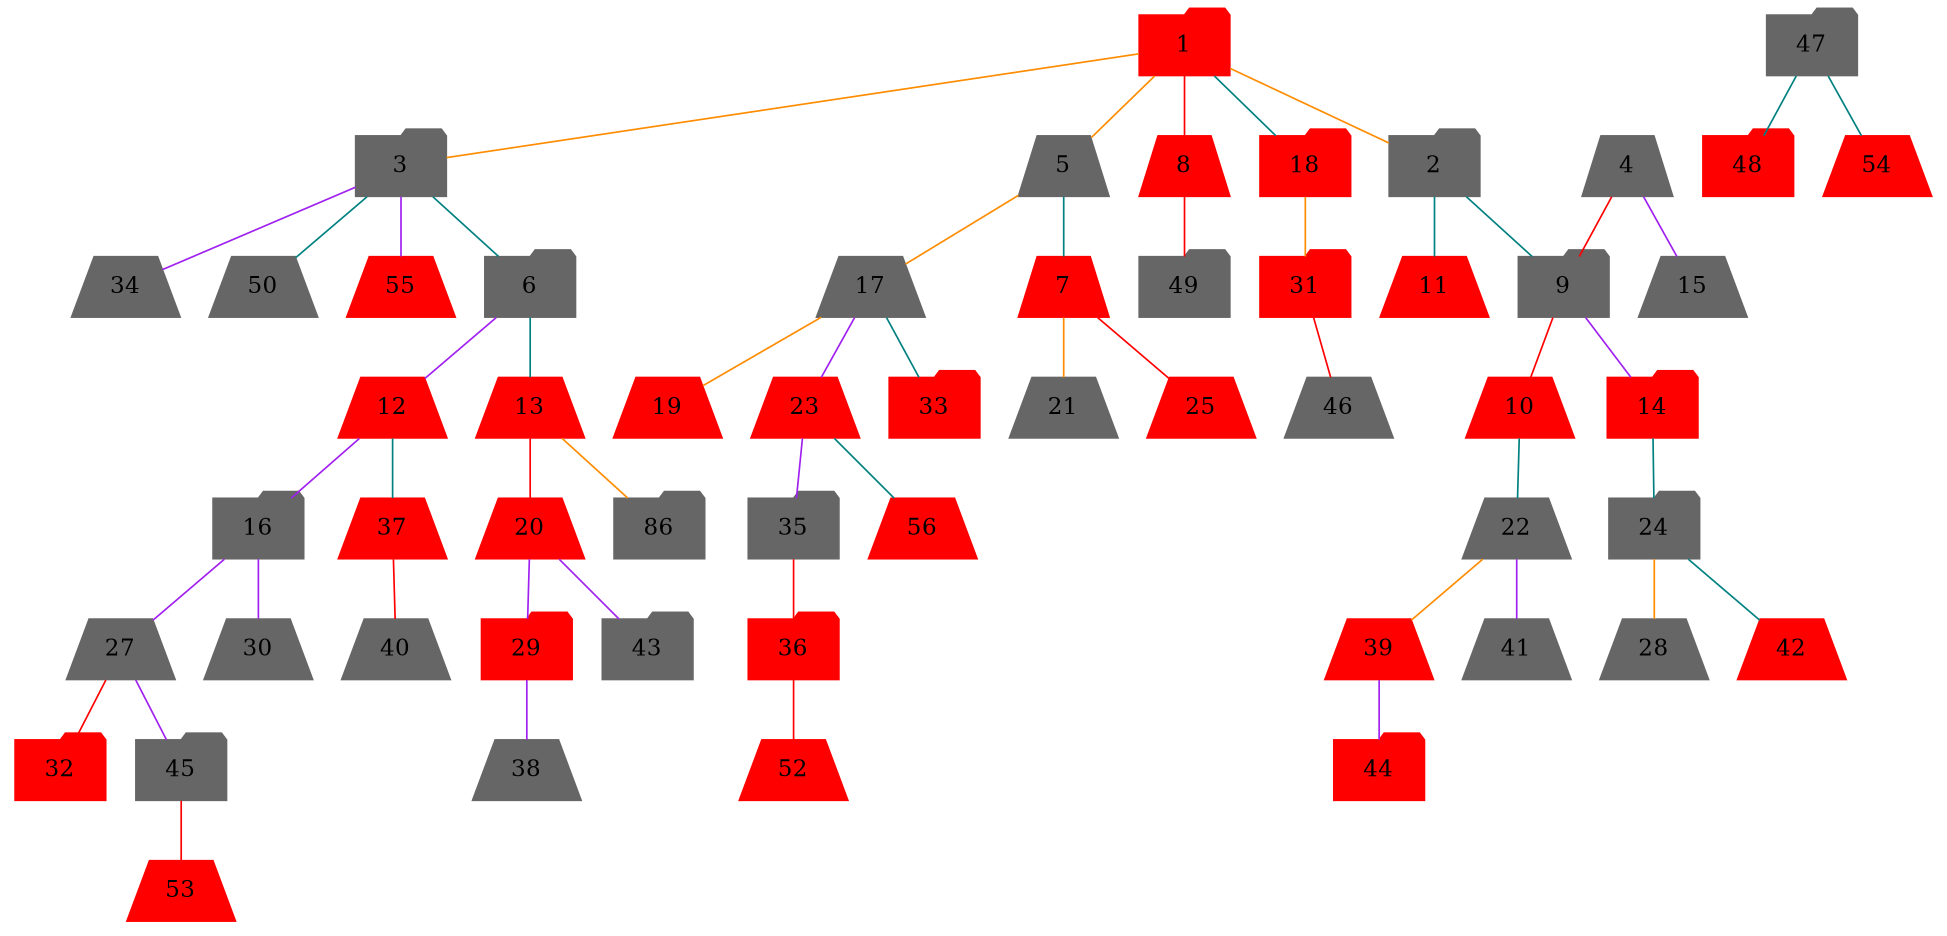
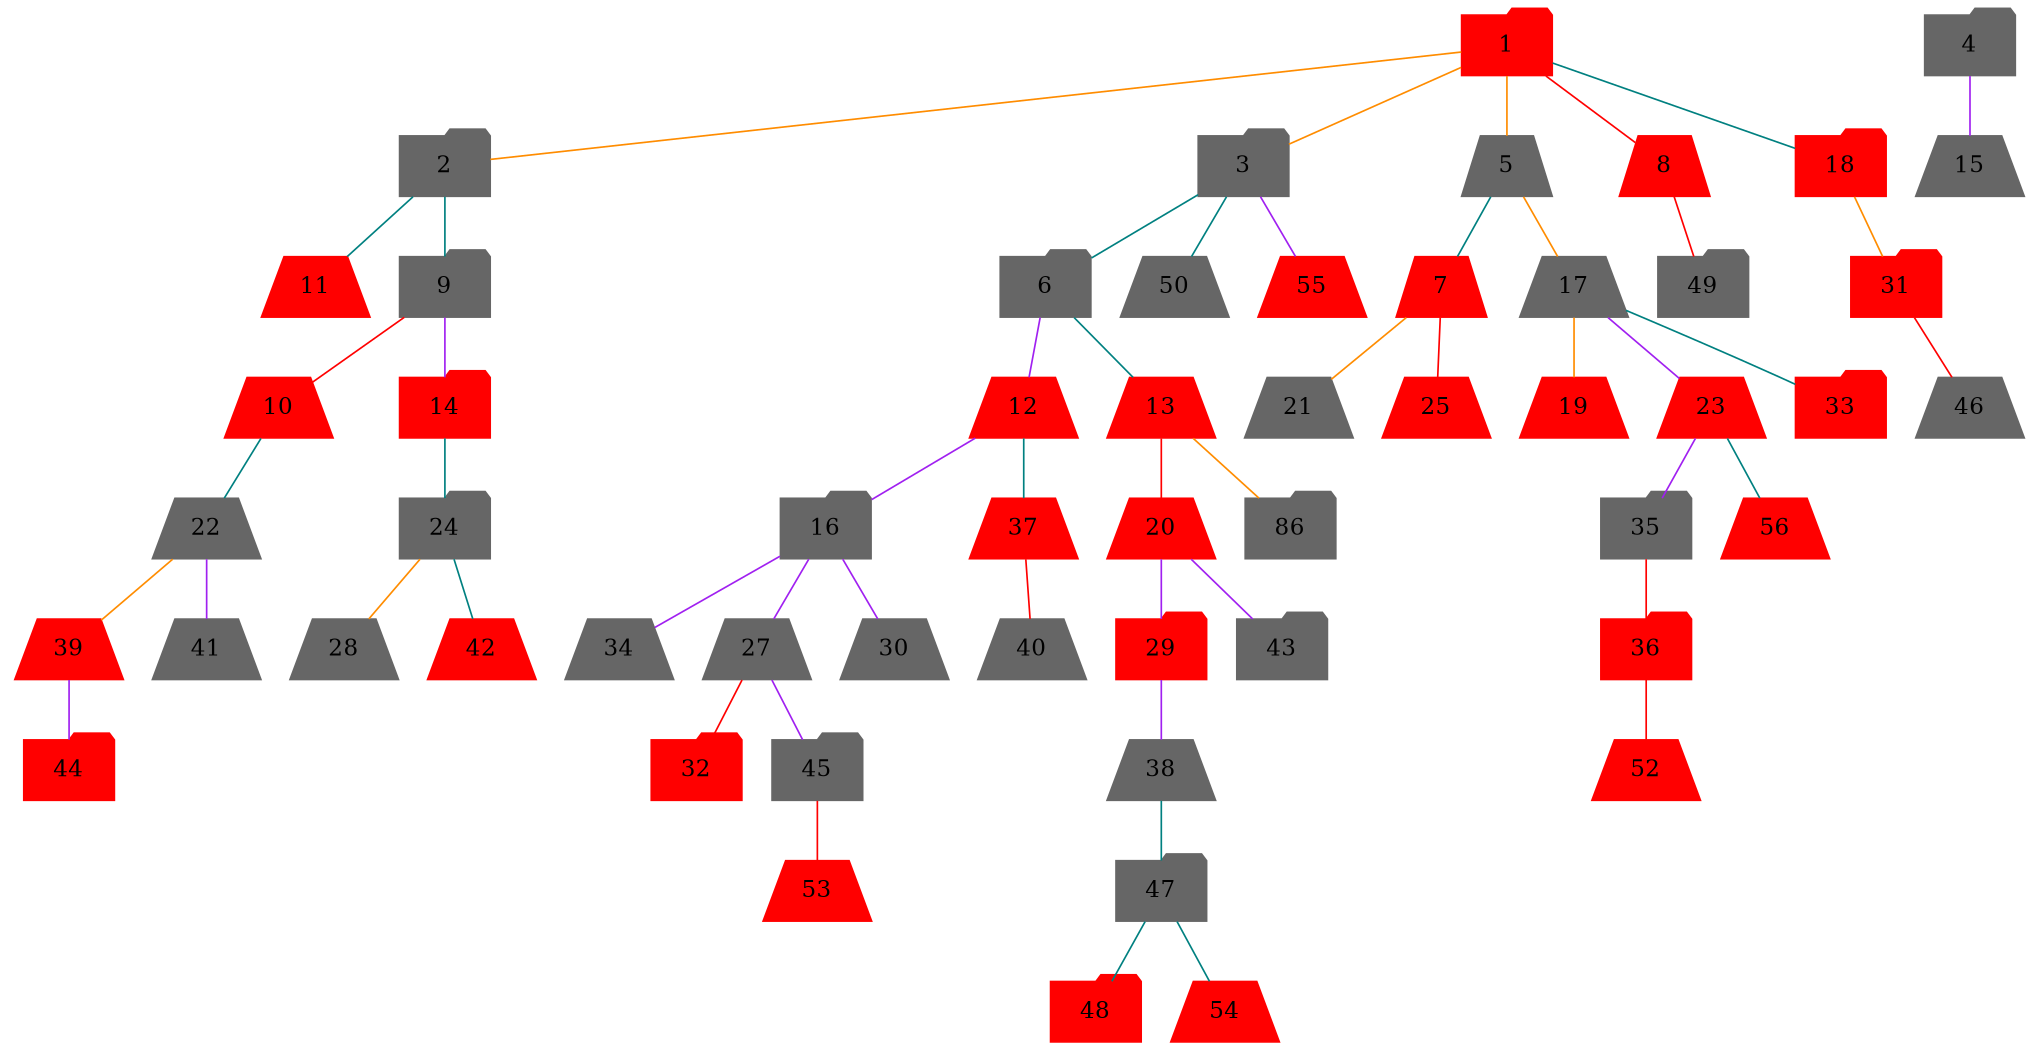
  graph {
    node [color=red shape=trapezium style=filled]
    edge [color=teal]
    1 [shape=folder]
    2 [color=gray40 shape=folder]
    3 [color=gray40 shape=folder]
    5 [color=gray40]
    8
    18 [shape=folder]
    11
    9 [color=gray40 shape=folder]
    6 [color=gray40 shape=folder]
    34 [color=gray40]
    50 [color=gray40]
    55
    7
    17 [color=gray40]
    49 [color=gray40 shape=folder]
    31 [shape=folder]
-   4 [color=gray40]
+   4 [color=gray40 shape=folder]
    15 [color=gray40]
    12
    13
    10
    14 [shape=folder]
    21 [color=gray40]
    25
    19
    23
    33 [shape=folder]
    16 [color=gray40 shape=folder]
    37
    20
    n31 [color=gray40 label=86 shape=folder]
    22 [color=gray40]
    24 [color=gray40 shape=folder]
    39
    41 [color=gray40]
    27 [color=gray40]
    30 [color=gray40]
    40 [color=gray40]
    29 [shape=folder]
    43 [color=gray40 shape=folder]
    28 [color=gray40]
    42
    32 [shape=folder]
    45 [color=gray40 shape=folder]
    35 [color=gray40 shape=folder]
    56
    46 [color=gray40]
    38 [color=gray40]
    44 [shape=folder]
    36 [shape=folder]
    53
    47 [color=gray40 shape=folder]
    52
    48 [shape=folder]
    54
    1 -- 2 [color=darkorange]
    1 -- 3 [color=darkorange]
    1 -- 5 [color=darkorange]
    1 -- 8 [color=red]
    1 -- 18
    2 -- 11
    2 -- 9
    3 -- 6
-   3 -- 34 [color=purple]
+   16 -- 34 [color=purple]
    3 -- 50
    3 -- 55 [color=purple]
    5 -- 7
    5 -- 17 [color=darkorange]
    8 -- 49 [color=red]
    18 -- 31 [color=darkorange]
    9 -- 10 [color=red]
    9 -- 14 [color=purple]
    6 -- 12 [color=purple]
    6 -- 13
    7 -- 21 [color=darkorange]
    7 -- 25 [color=red]
    17 -- 19 [color=darkorange]
    17 -- 23 [color=purple]
    17 -- 33
    31 -- 46 [color=red]
-   4 -- 9 [color=red]
    4 -- 15 [color=purple]
    12 -- 16 [color=purple]
    12 -- 37
    13 -- 20 [color=red]
    13 -- n31 [color=darkorange]
    10 -- 22
    14 -- 24
    23 -- 35 [color=purple]
    23 -- 56
    16 -- 27 [color=purple]
    16 -- 30 [color=purple]
    37 -- 40 [color=red]
    20 -- 29 [color=purple]
    20 -- 43 [color=purple]
    22 -- 39 [color=darkorange]
    22 -- 41 [color=purple]
    24 -- 28 [color=darkorange]
    24 -- 42
    39 -- 44 [color=purple]
    27 -- 32 [color=red]
    27 -- 45 [color=purple]
    29 -- 38 [color=purple]
    45 -- 53 [color=red]
    35 -- 36 [color=red]
+   38 -- 47
    36 -- 52 [color=red]
    47 -- 48
    47 -- 54
  }
